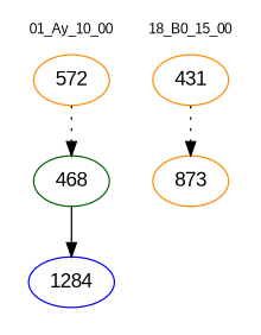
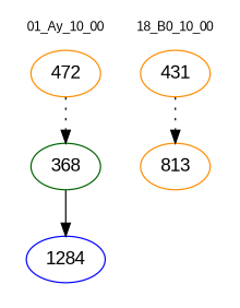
  digraph {
    fontname="Liberation Sans"
    node [color=darkorange fontname="Liberation Sans"]
    edge [color=black fontname="Liberation Sans" style=dotted]
-   n1 [label=572]
-   n2 [color=darkgreen label=468]
+   n1 [label=472]
+   n2 [color=darkgreen label=368]
    n3 [color=blue label=1284]
    n4 [label=431]
-   n5 [label=873]
+   n5 [label=813]
    subgraph cluster_1 {
      color=white
      fontsize=10
      label="01_Ay_10_00"
      n1
      n2
      n3
    }
    subgraph cluster_2 {
      color=white
      fontsize=10
-     label="18_B0_15_00"
+     label="18_B0_10_00"
      n4
      n5
    }
    n1 -> n2
    n2 -> n3 [style=solid]
    n4 -> n5
  }
